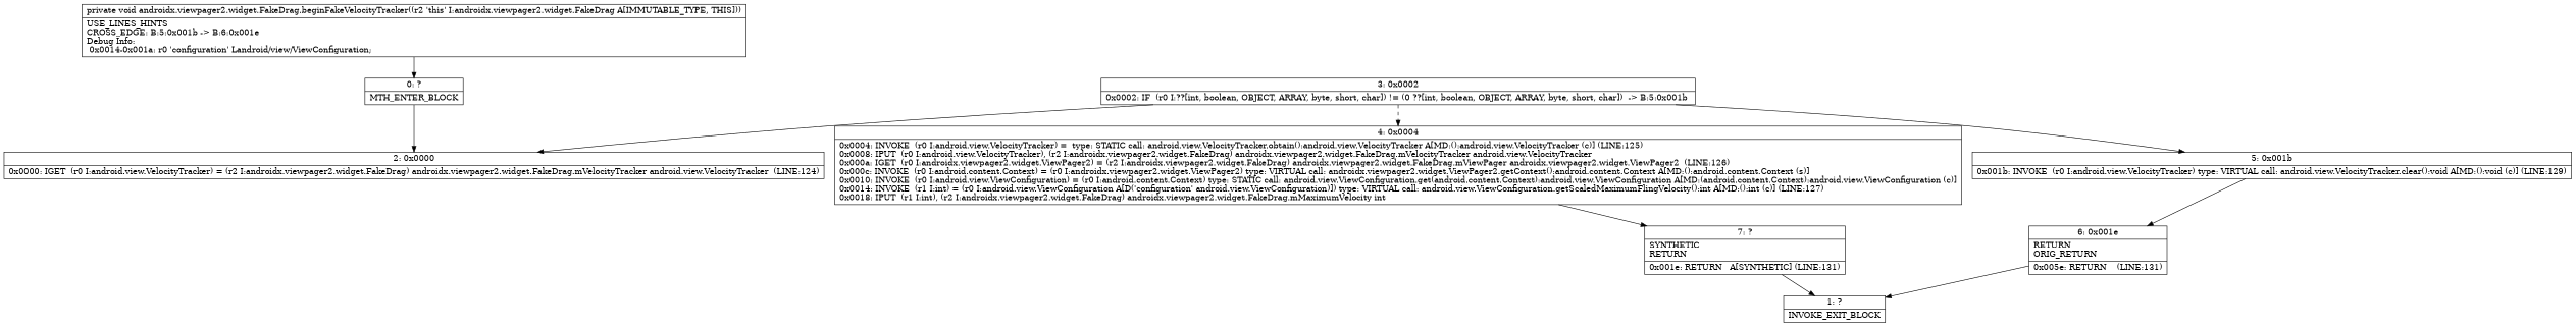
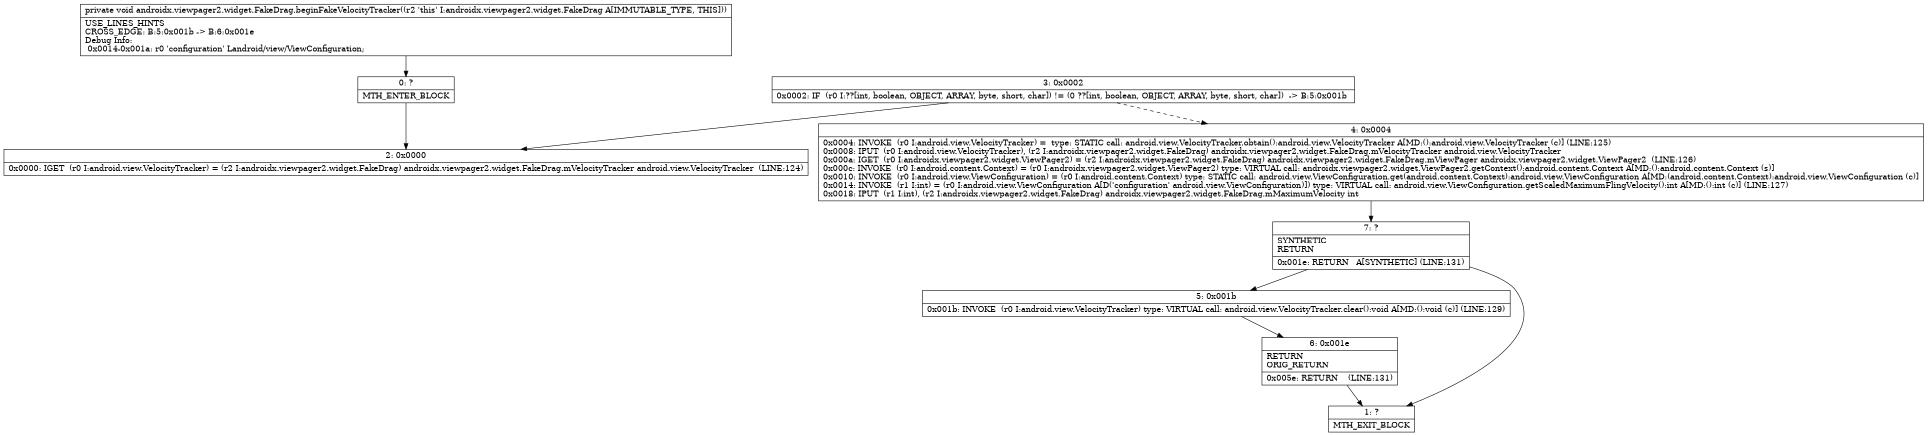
  digraph {
    node [shape=record]
    n1 [label="{0\:\ ?|MTH_ENTER_BLOCK\l}"]
    n2 [label="{2\:\ 0x0000|0x0000: IGET  (r0 I:android.view.VelocityTracker) = (r2 I:androidx.viewpager2.widget.FakeDrag) androidx.viewpager2.widget.FakeDrag.mVelocityTracker android.view.VelocityTracker  (LINE:124)\l}"]
    n3 [label="{3\:\ 0x0002|0x0002: IF  (r0 I:??[int, boolean, OBJECT, ARRAY, byte, short, char]) != (0 ??[int, boolean, OBJECT, ARRAY, byte, short, char])  \-\> B:5:0x001b \l}"]
    n4 [label="{4\:\ 0x0004|0x0004: INVOKE  (r0 I:android.view.VelocityTracker) =  type: STATIC call: android.view.VelocityTracker.obtain():android.view.VelocityTracker A[MD:():android.view.VelocityTracker (c)] (LINE:125)\l0x0008: IPUT  (r0 I:android.view.VelocityTracker), (r2 I:androidx.viewpager2.widget.FakeDrag) androidx.viewpager2.widget.FakeDrag.mVelocityTracker android.view.VelocityTracker \l0x000a: IGET  (r0 I:androidx.viewpager2.widget.ViewPager2) = (r2 I:androidx.viewpager2.widget.FakeDrag) androidx.viewpager2.widget.FakeDrag.mViewPager androidx.viewpager2.widget.ViewPager2  (LINE:126)\l0x000c: INVOKE  (r0 I:android.content.Context) = (r0 I:androidx.viewpager2.widget.ViewPager2) type: VIRTUAL call: androidx.viewpager2.widget.ViewPager2.getContext():android.content.Context A[MD:():android.content.Context (s)]\l0x0010: INVOKE  (r0 I:android.view.ViewConfiguration) = (r0 I:android.content.Context) type: STATIC call: android.view.ViewConfiguration.get(android.content.Context):android.view.ViewConfiguration A[MD:(android.content.Context):android.view.ViewConfiguration (c)]\l0x0014: INVOKE  (r1 I:int) = (r0 I:android.view.ViewConfiguration A[D('configuration' android.view.ViewConfiguration)]) type: VIRTUAL call: android.view.ViewConfiguration.getScaledMaximumFlingVelocity():int A[MD:():int (c)] (LINE:127)\l0x0018: IPUT  (r1 I:int), (r2 I:androidx.viewpager2.widget.FakeDrag) androidx.viewpager2.widget.FakeDrag.mMaximumVelocity int \l}"]
    n5 [label="{5\:\ 0x001b|0x001b: INVOKE  (r0 I:android.view.VelocityTracker) type: VIRTUAL call: android.view.VelocityTracker.clear():void A[MD:():void (c)] (LINE:129)\l}"]
    n6 [label="{7\:\ ?|SYNTHETIC\lRETURN\l|0x001e: RETURN   A[SYNTHETIC] (LINE:131)\l}"]
    n7 [label="{6\:\ 0x001e|RETURN\lORIG_RETURN\l|0x005e: RETURN    (LINE:131)\l}"]
-   n8 [label="{1\:\ ?|INVOKE_EXIT_BLOCK\l}"]
+   n8 [label="{1\:\ ?|MTH_EXIT_BLOCK\l}"]
    n9 [label="{private void androidx.viewpager2.widget.FakeDrag.beginFakeVelocityTracker((r2 'this' I:androidx.viewpager2.widget.FakeDrag A[IMMUTABLE_TYPE, THIS]))  | USE_LINES_HINTS\lCROSS_EDGE: B:5:0x001b \-\> B:6:0x001e\lDebug Info:\l  0x0014\-0x001a: r0 'configuration' Landroid\/view\/ViewConfiguration;\l}"]
    n1 -> n2
    n3 -> n2
    n3 -> n4 [style=dashed]
-   n3 -> n5
+   n6 -> n5
    n4 -> n6
    n5 -> n7
    n6 -> n8
    n7 -> n8
    n9 -> n1
  }
